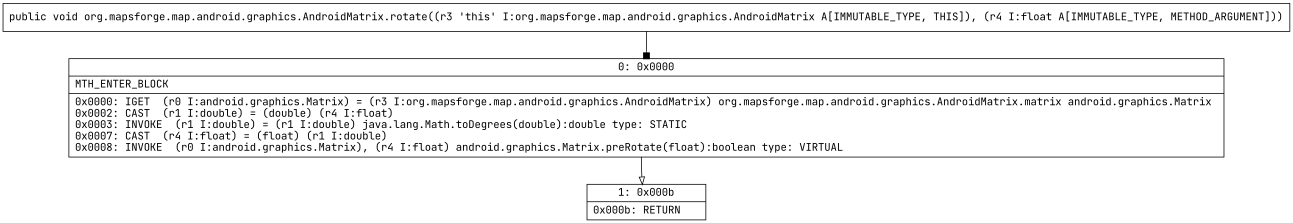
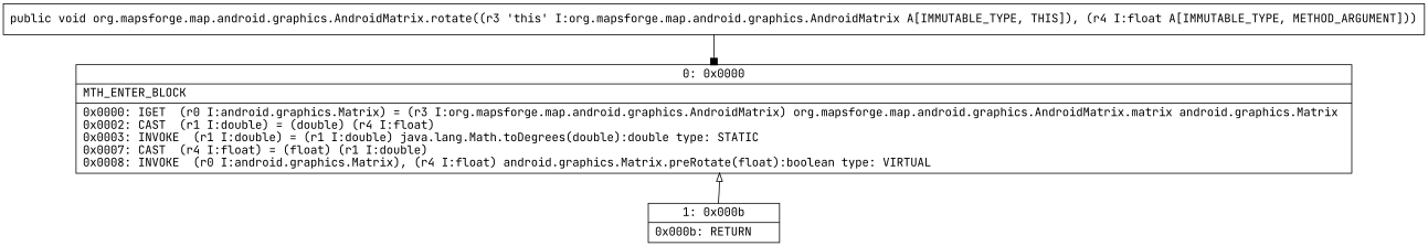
  digraph {
    fontname="JetBrains Mono"
    node [shape=record fontname="JetBrains Mono"]
    edge [fontname="JetBrains Mono"]
    n1 [label="{0\:\ 0x0000|MTH_ENTER_BLOCK\l|0x0000: IGET  (r0 I:android.graphics.Matrix) = (r3 I:org.mapsforge.map.android.graphics.AndroidMatrix) org.mapsforge.map.android.graphics.AndroidMatrix.matrix android.graphics.Matrix \l0x0002: CAST  (r1 I:double) = (double) (r4 I:float) \l0x0003: INVOKE  (r1 I:double) = (r1 I:double) java.lang.Math.toDegrees(double):double type: STATIC \l0x0007: CAST  (r4 I:float) = (float) (r1 I:double) \l0x0008: INVOKE  (r0 I:android.graphics.Matrix), (r4 I:float) android.graphics.Matrix.preRotate(float):boolean type: VIRTUAL \l}"]
    n2 [label="{1\:\ 0x000b|0x000b: RETURN   \l}"]
    n3 [label="{public void org.mapsforge.map.android.graphics.AndroidMatrix.rotate((r3 'this' I:org.mapsforge.map.android.graphics.AndroidMatrix A[IMMUTABLE_TYPE, THIS]), (r4 I:float A[IMMUTABLE_TYPE, METHOD_ARGUMENT])) }"]
-   n1 -> n2 [arrowhead=onormal]
+   n2 -> n1 [arrowhead=onormal]
    n3 -> n1 [arrowhead=box]
  }
